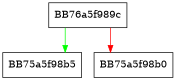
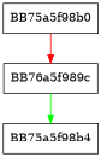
  digraph {
    splines=ortho
    node [shape=box]
    n1 [label=BB76a5f989c]
-   BB75a5f98b5
+   BB75a5f98b5 [label=BB75a5f98b4]
    BB75a5f98b0
    n1 -> BB75a5f98b5 [color=green]
-   n1 -> BB75a5f98b0 [color=red]
+   BB75a5f98b0 -> n1 [color=red]
  }
